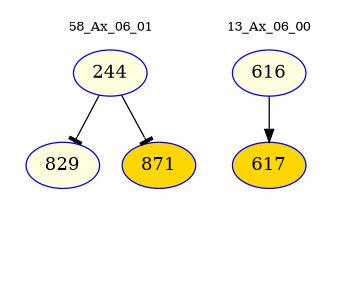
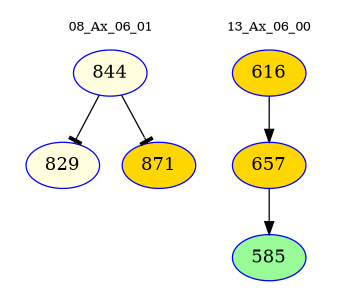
  digraph {
    node [color=blue fillcolor=gold style=filled]
    edge [arrowhead=tee color=black]
-   n1 [fillcolor=lightyellow label=244]
+   n1 [fillcolor=lightyellow label=844]
    n2 [fillcolor=lightyellow label=829]
    n3 [label=871]
-   n4 [label=617]
-   n6 [fillcolor=lightyellow label=616]
+   n4 [label=657]
+   n5 [fillcolor=palegreen label=585]
+   n6 [label=616]
    subgraph cluster_1 {
      color=white
      fontsize=10
-     label="58_Ax_06_01"
+     label="08_Ax_06_01"
      n1
      n2
      n3
    }
    subgraph cluster_2 {
      color=white
      fontsize=10
      label="13_Ax_06_00"
      n4
+     n5
      n6
    }
    n1 -> n2
    n1 -> n3
+   n4 -> n5 [arrowhead=normal]
    n6 -> n4 [arrowhead=normal]
  }
